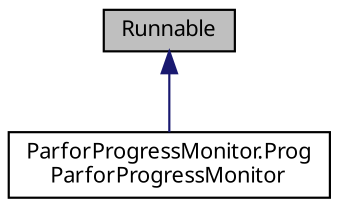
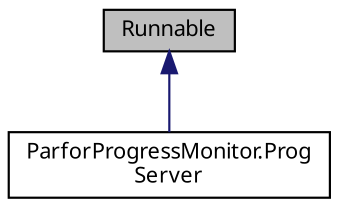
  digraph {
    fontname="Noto Sans"
    node [color=black fontname="Noto Sans" fontsize=10 shape=record style=filled]
    n1 [fillcolor=grey75 fontcolor=black height=0.2 label=Runnable width=0.4]
-   n2 [fillcolor=white height=0.2 label="ParforProgressMonitor.Prog\lParforProgressMonitor" width=0.4]
+   n2 [fillcolor=white height=0.2 label="ParforProgressMonitor.Prog\lServer" width=0.4]
    n1 -> n2 [color=midnightblue dir=back fontname="Noto Sans" fontsize=10 labelfontname=FreeSans labelfontsize=10 style=solid]
  }
